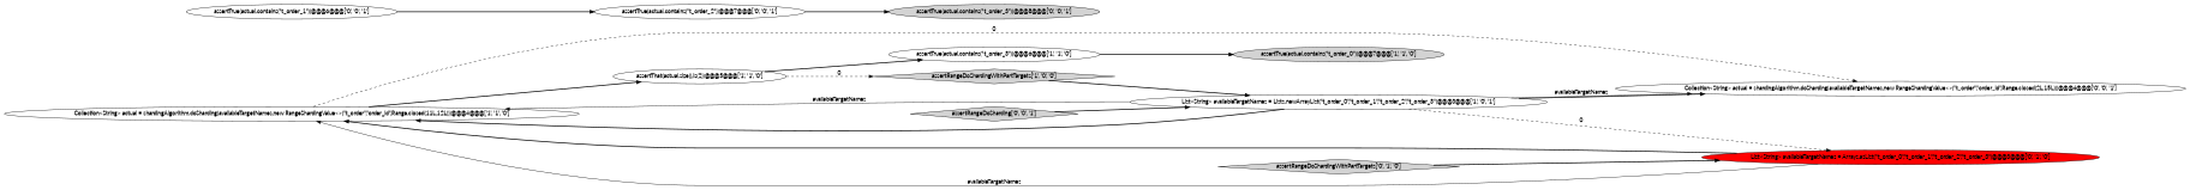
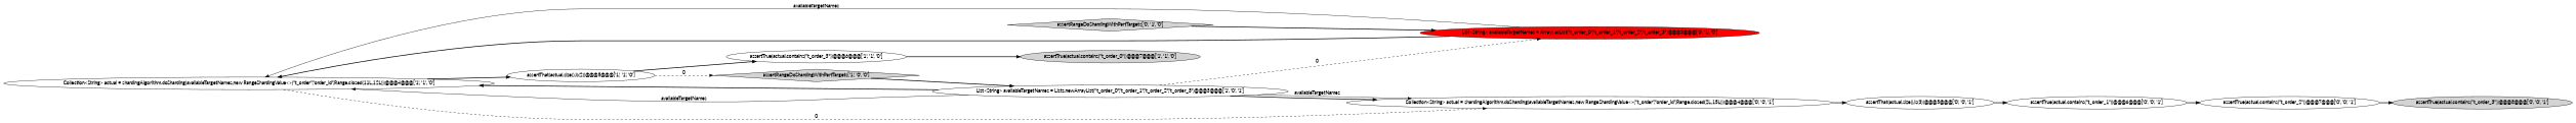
  digraph {
    fontname=Lato
    rankdir=LR
    node [fillcolor=white fontname=Lato shape=ellipse style=filled]
    edge [fontname=Lato style=bold]
    n1 [label="Collection<String> actual = shardingAlgorithm.doSharding(availableTargetNames,new RangeShardingValue<>(\"t_order\",\"order_id\",Range.closed(2L,15L)))@@@4@@@['0', '0', '1']"]
+   n2 [label="assertThat(actual.size(),is(3))@@@5@@@['0', '0', '1']"]
    n3 [label="assertTrue(actual.contains(\"t_order_1\"))@@@6@@@['0', '0', '1']"]
    n4 [label="assertThat(actual.size(),is(2))@@@5@@@['1', '1', '0']"]
    n5 [label="assertTrue(actual.contains(\"t_order_3\"))@@@6@@@['1', '1', '0']"]
    n6 [fillcolor=lightgray label="assertRangeDoShardingWithPartTargets['1', '0', '0']" shape=diamond]
    n7 [fillcolor=lightgray label="assertTrue(actual.contains(\"t_order_0\"))@@@7@@@['1', '1', '0']"]
    n8 [fillcolor=red label="List<String> availableTargetNames = Arrays.asList(\"t_order_0\",\"t_order_1\",\"t_order_2\",\"t_order_3\")@@@3@@@['0', '1', '0']"]
    n9 [label="Collection<String> actual = shardingAlgorithm.doSharding(availableTargetNames,new RangeShardingValue<>(\"t_order\",\"order_id\",Range.closed(11L,12L)))@@@4@@@['1', '1', '0']"]
    n10 [label="List<String> availableTargetNames = Lists.newArrayList(\"t_order_0\",\"t_order_1\",\"t_order_2\",\"t_order_3\")@@@3@@@['1', '0', '1']"]
    n11 [label="assertTrue(actual.contains(\"t_order_2\"))@@@7@@@['0', '0', '1']"]
    n12 [fillcolor=lightgray label="assertTrue(actual.contains(\"t_order_3\"))@@@8@@@['0', '0', '1']"]
    n13 [fillcolor=lightgray label="assertRangeDoShardingWithPartTargets['0', '1', '0']" shape=diamond]
-   n14 [fillcolor=lightgray label="assertRangeDoSharding['0', '0', '1']" shape=diamond]
+   n1 -> n2
+   n2 -> n3
    n3 -> n11
    n4 -> n5
    n4 -> n6 [label=0 style=dashed]
    n5 -> n7
    n6 -> n10
    n8 -> n9
    n8 -> n9 [label=availableTargetNames style=solid]
    n9 -> n1 [label=0 style=dashed]
    n9 -> n4
    n10 -> n1 [label=availableTargetNames style=solid]
    n10 -> n1
    n10 -> n8 [label=0 style=dashed]
    n10 -> n9 [label=availableTargetNames style=solid]
    n10 -> n9
    n11 -> n12
    n13 -> n8
-   n14 -> n10
  }
